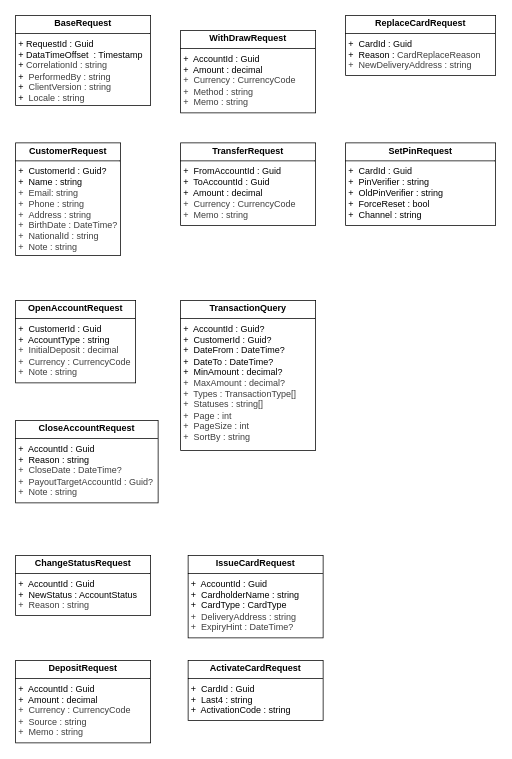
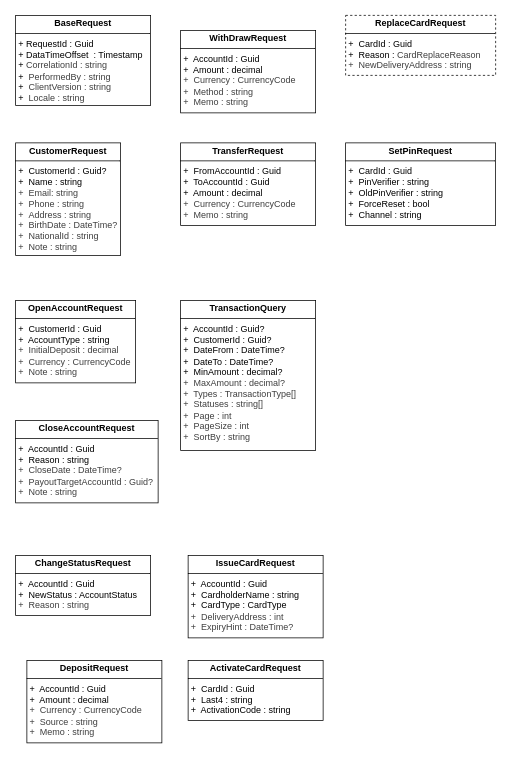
  <mxCell id="0" />
  <mxCell id="1" parent="0" />
  <mxCell id="2" value="&lt;p style=&quot;margin:0px;margin-top:4px;text-align:center;&quot;&gt;&lt;b&gt;BaseRequest&lt;/b&gt;&lt;/p&gt;&lt;hr size=&quot;1&quot; style=&quot;border-style:solid;&quot;&gt;&lt;p style=&quot;margin:0px;margin-left:4px;&quot;&gt;+ RequestId : Guid&lt;/p&gt;&lt;p style=&quot;margin:0px;margin-left:4px;&quot;&gt;+ DataTimeOffset&amp;nbsp; : Timestamp&lt;/p&gt;&lt;p style=&quot;margin:0px;margin-left:4px;&quot;&gt;+&amp;nbsp;&lt;span style=&quot;color: rgb(63, 63, 63); background-color: transparent;&quot;&gt;CorrelationId&lt;/span&gt;&lt;span style=&quot;color: rgb(63, 63, 63); background-color: transparent;&quot;&gt;&amp;nbsp;: string&lt;/span&gt;&lt;/p&gt;&lt;p style=&quot;margin:0px;margin-left:4px;&quot;&gt;+&amp;nbsp;&amp;nbsp;&lt;span style=&quot;color: rgb(63, 63, 63); background-color: transparent;&quot;&gt;PerformedBy&lt;/span&gt;&lt;span style=&quot;color: rgb(63, 63, 63); background-color: transparent;&quot;&gt;&amp;nbsp;: string&lt;/span&gt;&lt;/p&gt;&lt;p style=&quot;margin:0px;margin-left:4px;&quot;&gt;+&amp;nbsp;&amp;nbsp;&lt;span style=&quot;color: rgb(63, 63, 63); background-color: transparent;&quot;&gt;ClientVersion&amp;nbsp;&lt;/span&gt;&lt;span style=&quot;color: rgb(63, 63, 63); background-color: transparent;&quot;&gt;: string&lt;/span&gt;&lt;/p&gt;&lt;p style=&quot;margin:0px;margin-left:4px;&quot;&gt;+&amp;nbsp;&amp;nbsp;&lt;span style=&quot;color: rgb(63, 63, 63); background-color: transparent;&quot;&gt;Locale&amp;nbsp;&lt;/span&gt;&lt;span style=&quot;color: rgb(63, 63, 63); background-color: transparent;&quot;&gt;: string&lt;/span&gt;&lt;/p&gt;" style="verticalAlign=top;align=left;overflow=fill;html=1;whiteSpace=wrap;" parent="1" vertex="1"><mxGeometry x="20" y="20" width="180" height="120" as="geometry" /></mxCell>
  <mxCell id="3" value="&lt;p style=&quot;margin:0px;margin-top:4px;text-align:center;&quot;&gt;&lt;b&gt;CustomerRequest&lt;/b&gt;&lt;/p&gt;&lt;hr size=&quot;1&quot; style=&quot;border-style:solid;&quot;&gt;&lt;p style=&quot;margin:0px;margin-left:4px;&quot;&gt;+&amp;nbsp; CustomerId : Guid?&lt;/p&gt;&lt;p style=&quot;margin:0px;margin-left:4px;&quot;&gt;+&amp;nbsp; Name : string&lt;/p&gt;&lt;p style=&quot;color: rgb(63, 63, 63); scrollbar-color: rgb(226, 226, 226) rgb(251, 251, 251); margin: 0px 0px 0px 4px;&quot;&gt;+&amp;nbsp; Email&lt;span style=&quot;color: rgb(63, 63, 63); scrollbar-color: rgb(226, 226, 226) rgb(251, 251, 251); background-color: transparent;&quot;&gt;: string&lt;/span&gt;&lt;/p&gt;&lt;p style=&quot;color: rgb(63, 63, 63); scrollbar-color: rgb(226, 226, 226) rgb(251, 251, 251); margin: 0px 0px 0px 4px;&quot;&gt;+&amp;nbsp; Phone&lt;span style=&quot;color: rgb(63, 63, 63); scrollbar-color: rgb(226, 226, 226) rgb(251, 251, 251); background-color: transparent;&quot;&gt;&amp;nbsp;: string&lt;/span&gt;&lt;/p&gt;&lt;p style=&quot;color: rgb(63, 63, 63); scrollbar-color: rgb(226, 226, 226) rgb(251, 251, 251); margin: 0px 0px 0px 4px;&quot;&gt;+&amp;nbsp;&amp;nbsp;&lt;span style=&quot;color: rgb(63, 63, 63); scrollbar-color: rgb(226, 226, 226) rgb(251, 251, 251); background-color: transparent;&quot;&gt;Address&amp;nbsp;&lt;/span&gt;&lt;span style=&quot;color: rgb(63, 63, 63); scrollbar-color: rgb(226, 226, 226) rgb(251, 251, 251); background-color: transparent;&quot;&gt;: string&lt;/span&gt;&lt;/p&gt;&lt;p style=&quot;color: rgb(63, 63, 63); scrollbar-color: rgb(226, 226, 226) rgb(251, 251, 251); margin: 0px 0px 0px 4px;&quot;&gt;+&amp;nbsp;&amp;nbsp;&lt;span style=&quot;color: rgb(63, 63, 63); scrollbar-color: rgb(226, 226, 226) rgb(251, 251, 251); background-color: transparent;&quot;&gt;BirthDate&amp;nbsp;&lt;/span&gt;&lt;span style=&quot;color: rgb(63, 63, 63); scrollbar-color: rgb(226, 226, 226) rgb(251, 251, 251); background-color: transparent;&quot;&gt;: DateTime?&lt;/span&gt;&lt;/p&gt;&lt;p style=&quot;color: rgb(63, 63, 63); scrollbar-color: rgb(226, 226, 226) rgb(251, 251, 251); margin: 0px 0px 0px 4px;&quot;&gt;&lt;span style=&quot;color: rgb(63, 63, 63); scrollbar-color: rgb(226, 226, 226) rgb(251, 251, 251); background-color: transparent;&quot;&gt;+&amp;nbsp; NationalId : string&lt;/span&gt;&lt;/p&gt;&lt;p style=&quot;color: rgb(63, 63, 63); scrollbar-color: rgb(226, 226, 226) rgb(251, 251, 251); margin: 0px 0px 0px 4px;&quot;&gt;&lt;span style=&quot;color: rgb(63, 63, 63); scrollbar-color: rgb(226, 226, 226) rgb(251, 251, 251); background-color: transparent;&quot;&gt;+&amp;nbsp; Note : string&lt;/span&gt;&lt;/p&gt;" style="verticalAlign=top;align=left;overflow=fill;html=1;whiteSpace=wrap;" vertex="1" parent="1"><mxGeometry x="20" y="190" width="140" height="150" as="geometry" /></mxCell>
  <mxCell id="4" value="&lt;p style=&quot;margin:0px;margin-top:4px;text-align:center;&quot;&gt;&lt;b&gt;OpenAccountRequest&lt;/b&gt;&lt;/p&gt;&lt;hr size=&quot;1&quot; style=&quot;border-style:solid;&quot;&gt;&lt;p style=&quot;margin:0px;margin-left:4px;&quot;&gt;+&amp;nbsp; CustomerId : Guid&lt;/p&gt;&lt;p style=&quot;margin:0px;margin-left:4px;&quot;&gt;+&amp;nbsp; AccountType : string&lt;/p&gt;&lt;p style=&quot;color: rgb(63, 63, 63); scrollbar-color: rgb(226, 226, 226) rgb(251, 251, 251); margin: 0px 0px 0px 4px;&quot;&gt;+&amp;nbsp; InitialDeposit&amp;nbsp;&lt;span style=&quot;color: rgb(63, 63, 63); scrollbar-color: rgb(226, 226, 226) rgb(251, 251, 251); background-color: transparent;&quot;&gt;: decimal&lt;/span&gt;&lt;/p&gt;&lt;p style=&quot;color: rgb(63, 63, 63); scrollbar-color: rgb(226, 226, 226) rgb(251, 251, 251); margin: 0px 0px 0px 4px;&quot;&gt;+&amp;nbsp; Currency&lt;span style=&quot;color: rgb(63, 63, 63); scrollbar-color: rgb(226, 226, 226) rgb(251, 251, 251); background-color: transparent;&quot;&gt;&amp;nbsp;: CurrencyCode&lt;/span&gt;&lt;/p&gt;&lt;p style=&quot;color: rgb(63, 63, 63); scrollbar-color: rgb(226, 226, 226) rgb(251, 251, 251); margin: 0px 0px 0px 4px;&quot;&gt;&lt;span style=&quot;color: rgb(63, 63, 63); scrollbar-color: rgb(226, 226, 226) rgb(251, 251, 251); background-color: transparent;&quot;&gt;+&amp;nbsp; Note : string&lt;/span&gt;&lt;/p&gt;" style="verticalAlign=top;align=left;overflow=fill;html=1;whiteSpace=wrap;" vertex="1" parent="1"><mxGeometry x="20" y="400" width="160" height="110" as="geometry" /></mxCell>
  <mxCell id="5" value="&lt;p style=&quot;margin:0px;margin-top:4px;text-align:center;&quot;&gt;&lt;b&gt;CloseAccountRequest&lt;/b&gt;&lt;/p&gt;&lt;hr size=&quot;1&quot; style=&quot;border-style:solid;&quot;&gt;&lt;p style=&quot;margin:0px;margin-left:4px;&quot;&gt;+&amp;nbsp; AccountId : Guid&lt;/p&gt;&lt;p style=&quot;margin:0px;margin-left:4px;&quot;&gt;+&amp;nbsp; Reason : string&lt;/p&gt;&lt;p style=&quot;color: rgb(63, 63, 63); scrollbar-color: rgb(226, 226, 226) rgb(251, 251, 251); margin: 0px 0px 0px 4px;&quot;&gt;+&amp;nbsp; CloseDate&amp;nbsp;&lt;span style=&quot;color: rgb(63, 63, 63); scrollbar-color: rgb(226, 226, 226) rgb(251, 251, 251); background-color: transparent;&quot;&gt;: DateTime?&lt;/span&gt;&lt;/p&gt;&lt;p style=&quot;color: rgb(63, 63, 63); scrollbar-color: rgb(226, 226, 226) rgb(251, 251, 251); margin: 0px 0px 0px 4px;&quot;&gt;+&amp;nbsp; PayoutTargetAccountId&lt;span style=&quot;color: rgb(63, 63, 63); scrollbar-color: rgb(226, 226, 226) rgb(251, 251, 251); background-color: transparent;&quot;&gt;&amp;nbsp;: Guid?&lt;/span&gt;&lt;/p&gt;&lt;p style=&quot;color: rgb(63, 63, 63); scrollbar-color: rgb(226, 226, 226) rgb(251, 251, 251); margin: 0px 0px 0px 4px;&quot;&gt;&lt;span style=&quot;color: rgb(63, 63, 63); scrollbar-color: rgb(226, 226, 226) rgb(251, 251, 251); background-color: transparent;&quot;&gt;+&amp;nbsp; Note : string&lt;/span&gt;&lt;/p&gt;" style="verticalAlign=top;align=left;overflow=fill;html=1;whiteSpace=wrap;" vertex="1" parent="1"><mxGeometry x="20" y="560" width="190" height="110" as="geometry" /></mxCell>
  <mxCell id="6" value="&lt;p style=&quot;margin:0px;margin-top:4px;text-align:center;&quot;&gt;&lt;b&gt;ChangeStatusRequest&lt;/b&gt;&lt;/p&gt;&lt;hr size=&quot;1&quot; style=&quot;border-style:solid;&quot;&gt;&lt;p style=&quot;margin:0px;margin-left:4px;&quot;&gt;+&amp;nbsp; AccountId : Guid&lt;/p&gt;&lt;p style=&quot;margin:0px;margin-left:4px;&quot;&gt;+&amp;nbsp; NewStatus : AccountStatus&lt;/p&gt;&lt;p style=&quot;color: rgb(63, 63, 63); scrollbar-color: rgb(226, 226, 226) rgb(251, 251, 251); margin: 0px 0px 0px 4px;&quot;&gt;&lt;span style=&quot;color: rgb(63, 63, 63); scrollbar-color: rgb(226, 226, 226) rgb(251, 251, 251); background-color: transparent;&quot;&gt;+&amp;nbsp; Reason : string&lt;/span&gt;&lt;/p&gt;" style="verticalAlign=top;align=left;overflow=fill;html=1;whiteSpace=wrap;" vertex="1" parent="1"><mxGeometry x="20" y="740" width="180" height="80" as="geometry" /></mxCell>
- <mxCell id="7" value="&lt;p style=&quot;margin:0px;margin-top:4px;text-align:center;&quot;&gt;&lt;b&gt;DepositRequest&lt;/b&gt;&lt;/p&gt;&lt;hr size=&quot;1&quot; style=&quot;border-style:solid;&quot;&gt;&lt;p style=&quot;margin:0px;margin-left:4px;&quot;&gt;+&amp;nbsp; AccountId : Guid&lt;/p&gt;&lt;p style=&quot;margin:0px;margin-left:4px;&quot;&gt;+&amp;nbsp; Amount : decimal&lt;/p&gt;&lt;p style=&quot;color: rgb(63, 63, 63); scrollbar-color: rgb(226, 226, 226) rgb(251, 251, 251); margin: 0px 0px 0px 4px;&quot;&gt;&lt;span style=&quot;color: rgb(63, 63, 63); scrollbar-color: rgb(226, 226, 226) rgb(251, 251, 251); background-color: transparent;&quot;&gt;+&amp;nbsp; Currency : CurrencyCode&lt;/span&gt;&lt;/p&gt;&lt;p style=&quot;color: rgb(63, 63, 63); scrollbar-color: rgb(226, 226, 226) rgb(251, 251, 251); margin: 0px 0px 0px 4px;&quot;&gt;&lt;span style=&quot;color: rgb(63, 63, 63); scrollbar-color: rgb(226, 226, 226) rgb(251, 251, 251); background-color: transparent;&quot;&gt;+&amp;nbsp; Source : string&lt;/span&gt;&lt;/p&gt;&lt;p style=&quot;color: rgb(63, 63, 63); scrollbar-color: rgb(226, 226, 226) rgb(251, 251, 251); margin: 0px 0px 0px 4px;&quot;&gt;&lt;span style=&quot;color: rgb(63, 63, 63); scrollbar-color: rgb(226, 226, 226) rgb(251, 251, 251); background-color: transparent;&quot;&gt;+&amp;nbsp; Memo : string&lt;/span&gt;&lt;/p&gt;" style="verticalAlign=top;align=left;overflow=fill;html=1;whiteSpace=wrap;" vertex="1" parent="1"><mxGeometry x="20" y="880" width="180" height="110" as="geometry" /></mxCell>
+ <mxCell id="7" value="&lt;p style=&quot;margin:0px;margin-top:4px;text-align:center;&quot;&gt;&lt;b&gt;DepositRequest&lt;/b&gt;&lt;/p&gt;&lt;hr size=&quot;1&quot; style=&quot;border-style:solid;&quot;&gt;&lt;p style=&quot;margin:0px;margin-left:4px;&quot;&gt;+&amp;nbsp; AccountId : Guid&lt;/p&gt;&lt;p style=&quot;margin:0px;margin-left:4px;&quot;&gt;+&amp;nbsp; Amount : decimal&lt;/p&gt;&lt;p style=&quot;color: rgb(63, 63, 63); scrollbar-color: rgb(226, 226, 226) rgb(251, 251, 251); margin: 0px 0px 0px 4px;&quot;&gt;&lt;span style=&quot;color: rgb(63, 63, 63); scrollbar-color: rgb(226, 226, 226) rgb(251, 251, 251); background-color: transparent;&quot;&gt;+&amp;nbsp; Currency : CurrencyCode&lt;/span&gt;&lt;/p&gt;&lt;p style=&quot;color: rgb(63, 63, 63); scrollbar-color: rgb(226, 226, 226) rgb(251, 251, 251); margin: 0px 0px 0px 4px;&quot;&gt;&lt;span style=&quot;color: rgb(63, 63, 63); scrollbar-color: rgb(226, 226, 226) rgb(251, 251, 251); background-color: transparent;&quot;&gt;+&amp;nbsp; Source : string&lt;/span&gt;&lt;/p&gt;&lt;p style=&quot;color: rgb(63, 63, 63); scrollbar-color: rgb(226, 226, 226) rgb(251, 251, 251); margin: 0px 0px 0px 4px;&quot;&gt;&lt;span style=&quot;color: rgb(63, 63, 63); scrollbar-color: rgb(226, 226, 226) rgb(251, 251, 251); background-color: transparent;&quot;&gt;+&amp;nbsp; Memo : string&lt;/span&gt;&lt;/p&gt;" style="verticalAlign=top;align=left;overflow=fill;html=1;whiteSpace=wrap;" vertex="1" parent="1"><mxGeometry x="35" y="880" width="180" height="110" as="geometry" /></mxCell>
  <mxCell id="8" value="&lt;p style=&quot;margin:0px;margin-top:4px;text-align:center;&quot;&gt;&lt;b&gt;WithDrawRequest&lt;/b&gt;&lt;/p&gt;&lt;hr size=&quot;1&quot; style=&quot;border-style:solid;&quot;&gt;&lt;p style=&quot;margin:0px;margin-left:4px;&quot;&gt;+&amp;nbsp; AccountId : Guid&lt;/p&gt;&lt;p style=&quot;margin:0px;margin-left:4px;&quot;&gt;+&amp;nbsp; Amount : decimal&lt;/p&gt;&lt;p style=&quot;color: rgb(63, 63, 63); scrollbar-color: rgb(226, 226, 226) rgb(251, 251, 251); margin: 0px 0px 0px 4px;&quot;&gt;&lt;span style=&quot;color: rgb(63, 63, 63); scrollbar-color: rgb(226, 226, 226) rgb(251, 251, 251); background-color: transparent;&quot;&gt;+&amp;nbsp; Currency : CurrencyCode&lt;/span&gt;&lt;/p&gt;&lt;p style=&quot;color: rgb(63, 63, 63); scrollbar-color: rgb(226, 226, 226) rgb(251, 251, 251); margin: 0px 0px 0px 4px;&quot;&gt;&lt;span style=&quot;color: rgb(63, 63, 63); scrollbar-color: rgb(226, 226, 226) rgb(251, 251, 251); background-color: transparent;&quot;&gt;+&amp;nbsp; Method : string&lt;/span&gt;&lt;/p&gt;&lt;p style=&quot;color: rgb(63, 63, 63); scrollbar-color: rgb(226, 226, 226) rgb(251, 251, 251); margin: 0px 0px 0px 4px;&quot;&gt;&lt;span style=&quot;color: rgb(63, 63, 63); scrollbar-color: rgb(226, 226, 226) rgb(251, 251, 251); background-color: transparent;&quot;&gt;+&amp;nbsp; Memo : string&lt;/span&gt;&lt;/p&gt;" style="verticalAlign=top;align=left;overflow=fill;html=1;whiteSpace=wrap;" vertex="1" parent="1"><mxGeometry x="240" y="40" width="180" height="110" as="geometry" /></mxCell>
  <mxCell id="9" value="&lt;p style=&quot;margin:0px;margin-top:4px;text-align:center;&quot;&gt;&lt;b&gt;TransferRequest&lt;/b&gt;&lt;/p&gt;&lt;hr size=&quot;1&quot; style=&quot;border-style:solid;&quot;&gt;&lt;p style=&quot;margin:0px;margin-left:4px;&quot;&gt;+&amp;nbsp; FromAccountId : Guid&lt;/p&gt;&lt;p style=&quot;margin:0px;margin-left:4px;&quot;&gt;+&amp;nbsp; ToAccountId : Guid&lt;/p&gt;&lt;p style=&quot;margin:0px;margin-left:4px;&quot;&gt;+&amp;nbsp; Amount : decimal&lt;/p&gt;&lt;p style=&quot;color: rgb(63, 63, 63); scrollbar-color: rgb(226, 226, 226) rgb(251, 251, 251); margin: 0px 0px 0px 4px;&quot;&gt;&lt;span style=&quot;color: rgb(63, 63, 63); scrollbar-color: rgb(226, 226, 226) rgb(251, 251, 251); background-color: transparent;&quot;&gt;+&amp;nbsp; Currency : CurrencyCode&lt;/span&gt;&lt;/p&gt;&lt;p style=&quot;color: rgb(63, 63, 63); scrollbar-color: rgb(226, 226, 226) rgb(251, 251, 251); margin: 0px 0px 0px 4px;&quot;&gt;&lt;span style=&quot;background-color: transparent; color: rgb(63, 63, 63);&quot;&gt;+&amp;nbsp; Memo : string&lt;/span&gt;&lt;/p&gt;" style="verticalAlign=top;align=left;overflow=fill;html=1;whiteSpace=wrap;" vertex="1" parent="1"><mxGeometry x="240" y="190" width="180" height="110" as="geometry" /></mxCell>
  <mxCell id="10" value="&lt;p style=&quot;margin:0px;margin-top:4px;text-align:center;&quot;&gt;&lt;b&gt;TransactionQuery&lt;/b&gt;&lt;/p&gt;&lt;hr size=&quot;1&quot; style=&quot;border-style:solid;&quot;&gt;&lt;p style=&quot;margin:0px;margin-left:4px;&quot;&gt;+&amp;nbsp; AccountId : Guid?&lt;/p&gt;&lt;p style=&quot;margin:0px;margin-left:4px;&quot;&gt;+&amp;nbsp; CustomerId : Guid?&lt;/p&gt;&lt;p style=&quot;margin:0px;margin-left:4px;&quot;&gt;+&amp;nbsp; DateFrom : DateTime?&lt;/p&gt;&lt;p style=&quot;margin:0px;margin-left:4px;&quot;&gt;+&amp;nbsp; DateTo : DateTime?&lt;/p&gt;&lt;p style=&quot;margin:0px;margin-left:4px;&quot;&gt;+&amp;nbsp; MinAmount : decimal?&lt;/p&gt;&lt;p style=&quot;margin:0px;margin-left:4px;&quot;&gt;&lt;span style=&quot;color: rgb(63, 63, 63);&quot;&gt;+&amp;nbsp; MaxAmount : decimal?&lt;/span&gt;&lt;/p&gt;&lt;p style=&quot;margin:0px;margin-left:4px;&quot;&gt;&lt;span style=&quot;color: rgb(63, 63, 63);&quot;&gt;+&amp;nbsp; Types : TransactionType[]&lt;/span&gt;&lt;/p&gt;&lt;p style=&quot;color: rgb(63, 63, 63); scrollbar-color: rgb(226, 226, 226) rgb(251, 251, 251); margin: 0px 0px 0px 4px;&quot;&gt;&lt;span style=&quot;color: rgb(63, 63, 63); scrollbar-color: rgb(226, 226, 226) rgb(251, 251, 251); background-color: transparent;&quot;&gt;+&amp;nbsp; Statuses : string[]&lt;/span&gt;&lt;/p&gt;&lt;p style=&quot;color: rgb(63, 63, 63); scrollbar-color: rgb(226, 226, 226) rgb(251, 251, 251); margin: 0px 0px 0px 4px;&quot;&gt;&lt;span style=&quot;color: rgb(63, 63, 63); scrollbar-color: rgb(226, 226, 226) rgb(251, 251, 251); background-color: transparent;&quot;&gt;+&amp;nbsp; Page : int&lt;/span&gt;&lt;/p&gt;&lt;p style=&quot;color: rgb(63, 63, 63); scrollbar-color: rgb(226, 226, 226) rgb(251, 251, 251); margin: 0px 0px 0px 4px;&quot;&gt;&lt;span style=&quot;color: rgb(63, 63, 63); scrollbar-color: rgb(226, 226, 226) rgb(251, 251, 251); background-color: transparent;&quot;&gt;+&amp;nbsp; PageSize : int&lt;/span&gt;&lt;/p&gt;&lt;p style=&quot;color: rgb(63, 63, 63); scrollbar-color: rgb(226, 226, 226) rgb(251, 251, 251); margin: 0px 0px 0px 4px;&quot;&gt;&lt;span style=&quot;color: rgb(63, 63, 63); scrollbar-color: rgb(226, 226, 226) rgb(251, 251, 251); background-color: transparent;&quot;&gt;+&amp;nbsp; SortBy : string&lt;/span&gt;&lt;/p&gt;" style="verticalAlign=top;align=left;overflow=fill;html=1;whiteSpace=wrap;" vertex="1" parent="1"><mxGeometry x="240" y="400" width="180" height="200" as="geometry" /></mxCell>
- <mxCell id="11" value="&lt;p style=&quot;margin:0px;margin-top:4px;text-align:center;&quot;&gt;&lt;b&gt;IssueCardRequest&lt;/b&gt;&lt;/p&gt;&lt;hr size=&quot;1&quot; style=&quot;border-style:solid;&quot;&gt;&lt;p style=&quot;margin:0px;margin-left:4px;&quot;&gt;+&amp;nbsp; AccountId : Guid&lt;/p&gt;&lt;p style=&quot;margin:0px;margin-left:4px;&quot;&gt;+&amp;nbsp; CardholderName : string&lt;/p&gt;&lt;p style=&quot;margin:0px;margin-left:4px;&quot;&gt;+&amp;nbsp; CardType : CardType&lt;/p&gt;&lt;p style=&quot;color: rgb(63, 63, 63); scrollbar-color: rgb(226, 226, 226) rgb(251, 251, 251); margin: 0px 0px 0px 4px;&quot;&gt;&lt;span style=&quot;color: rgb(63, 63, 63); scrollbar-color: rgb(226, 226, 226) rgb(251, 251, 251); background-color: transparent;&quot;&gt;+&amp;nbsp; DeliveryAddress : string&lt;/span&gt;&lt;/p&gt;&lt;p style=&quot;color: rgb(63, 63, 63); scrollbar-color: rgb(226, 226, 226) rgb(251, 251, 251); margin: 0px 0px 0px 4px;&quot;&gt;&lt;span style=&quot;background-color: transparent; color: rgb(63, 63, 63);&quot;&gt;+&amp;nbsp; ExpiryHint : DateTime?&lt;/span&gt;&lt;/p&gt;" style="verticalAlign=top;align=left;overflow=fill;html=1;whiteSpace=wrap;" vertex="1" parent="1"><mxGeometry x="250" y="740" width="180" height="110" as="geometry" /></mxCell>
+ <mxCell id="11" value="&lt;p style=&quot;margin:0px;margin-top:4px;text-align:center;&quot;&gt;&lt;b&gt;IssueCardRequest&lt;/b&gt;&lt;/p&gt;&lt;hr size=&quot;1&quot; style=&quot;border-style:solid;&quot;&gt;&lt;p style=&quot;margin:0px;margin-left:4px;&quot;&gt;+&amp;nbsp; AccountId : Guid&lt;/p&gt;&lt;p style=&quot;margin:0px;margin-left:4px;&quot;&gt;+&amp;nbsp; CardholderName : string&lt;/p&gt;&lt;p style=&quot;margin:0px;margin-left:4px;&quot;&gt;+&amp;nbsp; CardType : CardType&lt;/p&gt;&lt;p style=&quot;color: rgb(63, 63, 63); scrollbar-color: rgb(226, 226, 226) rgb(251, 251, 251); margin: 0px 0px 0px 4px;&quot;&gt;&lt;span style=&quot;color: rgb(63, 63, 63); scrollbar-color: rgb(226, 226, 226) rgb(251, 251, 251); background-color: transparent;&quot;&gt;+&amp;nbsp; DeliveryAddress : int&lt;/span&gt;&lt;/p&gt;&lt;p style=&quot;color: rgb(63, 63, 63); scrollbar-color: rgb(226, 226, 226) rgb(251, 251, 251); margin: 0px 0px 0px 4px;&quot;&gt;&lt;span style=&quot;background-color: transparent; color: rgb(63, 63, 63);&quot;&gt;+&amp;nbsp; ExpiryHint : DateTime?&lt;/span&gt;&lt;/p&gt;" style="verticalAlign=top;align=left;overflow=fill;html=1;whiteSpace=wrap;" vertex="1" parent="1"><mxGeometry x="250" y="740" width="180" height="110" as="geometry" /></mxCell>
  <mxCell id="12" value="&lt;p style=&quot;margin:0px;margin-top:4px;text-align:center;&quot;&gt;&lt;b&gt;ActivateCardRequest&lt;/b&gt;&lt;/p&gt;&lt;hr size=&quot;1&quot; style=&quot;border-style:solid;&quot;&gt;&lt;p style=&quot;margin:0px;margin-left:4px;&quot;&gt;+&amp;nbsp; CardId : Guid&lt;/p&gt;&lt;p style=&quot;margin:0px;margin-left:4px;&quot;&gt;+&amp;nbsp; Last4 : string&lt;/p&gt;&lt;p style=&quot;margin:0px;margin-left:4px;&quot;&gt;+&amp;nbsp; ActivationCode : string&lt;/p&gt;" style="verticalAlign=top;align=left;overflow=fill;html=1;whiteSpace=wrap;" vertex="1" parent="1"><mxGeometry x="250" y="880" width="180" height="80" as="geometry" /></mxCell>
- <mxCell id="13" value="&lt;p style=&quot;margin:0px;margin-top:4px;text-align:center;&quot;&gt;&lt;b&gt;ReplaceCardRequest&lt;/b&gt;&lt;/p&gt;&lt;hr size=&quot;1&quot; style=&quot;border-style:solid;&quot;&gt;&lt;p style=&quot;margin:0px;margin-left:4px;&quot;&gt;+&amp;nbsp; CardId : Guid&lt;/p&gt;&lt;p style=&quot;margin:0px;margin-left:4px;&quot;&gt;+&amp;nbsp; Reason :&amp;nbsp;&lt;span style=&quot;color: rgb(63, 63, 63); background-color: transparent;&quot;&gt;CardReplaceReason&lt;/span&gt;&lt;span style=&quot;color: rgb(63, 63, 63); background-color: transparent;&quot;&gt;&amp;nbsp;&lt;/span&gt;&lt;/p&gt;&lt;p style=&quot;margin:0px;margin-left:4px;&quot;&gt;&lt;span style=&quot;color: rgb(63, 63, 63); background-color: transparent;&quot;&gt;+&amp;nbsp; NewDeliveryAddress : string&lt;/span&gt;&lt;/p&gt;" style="verticalAlign=top;align=left;overflow=fill;html=1;whiteSpace=wrap;" vertex="1" parent="1"><mxGeometry x="460" y="20" width="200" height="80" as="geometry" /></mxCell>
+ <mxCell id="13" value="&lt;p style=&quot;margin:0px;margin-top:4px;text-align:center;&quot;&gt;&lt;b&gt;ReplaceCardRequest&lt;/b&gt;&lt;/p&gt;&lt;hr size=&quot;1&quot; style=&quot;border-style:solid;&quot;&gt;&lt;p style=&quot;margin:0px;margin-left:4px;&quot;&gt;+&amp;nbsp; CardId : Guid&lt;/p&gt;&lt;p style=&quot;margin:0px;margin-left:4px;&quot;&gt;+&amp;nbsp; Reason :&amp;nbsp;&lt;span style=&quot;color: rgb(63, 63, 63); background-color: transparent;&quot;&gt;CardReplaceReason&lt;/span&gt;&lt;span style=&quot;color: rgb(63, 63, 63); background-color: transparent;&quot;&gt;&amp;nbsp;&lt;/span&gt;&lt;/p&gt;&lt;p style=&quot;margin:0px;margin-left:4px;&quot;&gt;&lt;span style=&quot;color: rgb(63, 63, 63); background-color: transparent;&quot;&gt;+&amp;nbsp; NewDeliveryAddress : string&lt;/span&gt;&lt;/p&gt;" style="verticalAlign=top;align=left;overflow=fill;html=1;whiteSpace=wrap;dashed=1;" vertex="1" parent="1"><mxGeometry x="460" y="20" width="200" height="80" as="geometry" /></mxCell>
  <mxCell id="14" value="&lt;p style=&quot;margin:0px;margin-top:4px;text-align:center;&quot;&gt;&lt;b&gt;SetPinRequest&lt;/b&gt;&lt;/p&gt;&lt;hr size=&quot;1&quot; style=&quot;border-style:solid;&quot;&gt;&lt;p style=&quot;margin:0px;margin-left:4px;&quot;&gt;+&amp;nbsp; CardId : Guid&lt;/p&gt;&lt;p style=&quot;margin:0px;margin-left:4px;&quot;&gt;+&amp;nbsp; PinVerifier : string&lt;/p&gt;&lt;p style=&quot;margin:0px;margin-left:4px;&quot;&gt;+&amp;nbsp; OldPinVerifier : string&lt;/p&gt;&lt;p style=&quot;margin:0px;margin-left:4px;&quot;&gt;+&amp;nbsp; ForceReset : bool&lt;/p&gt;&lt;p style=&quot;margin:0px;margin-left:4px;&quot;&gt;+&amp;nbsp; Channel : string&lt;/p&gt;" style="verticalAlign=top;align=left;overflow=fill;html=1;whiteSpace=wrap;" vertex="1" parent="1"><mxGeometry x="460" y="190" width="200" height="110" as="geometry" /></mxCell>
